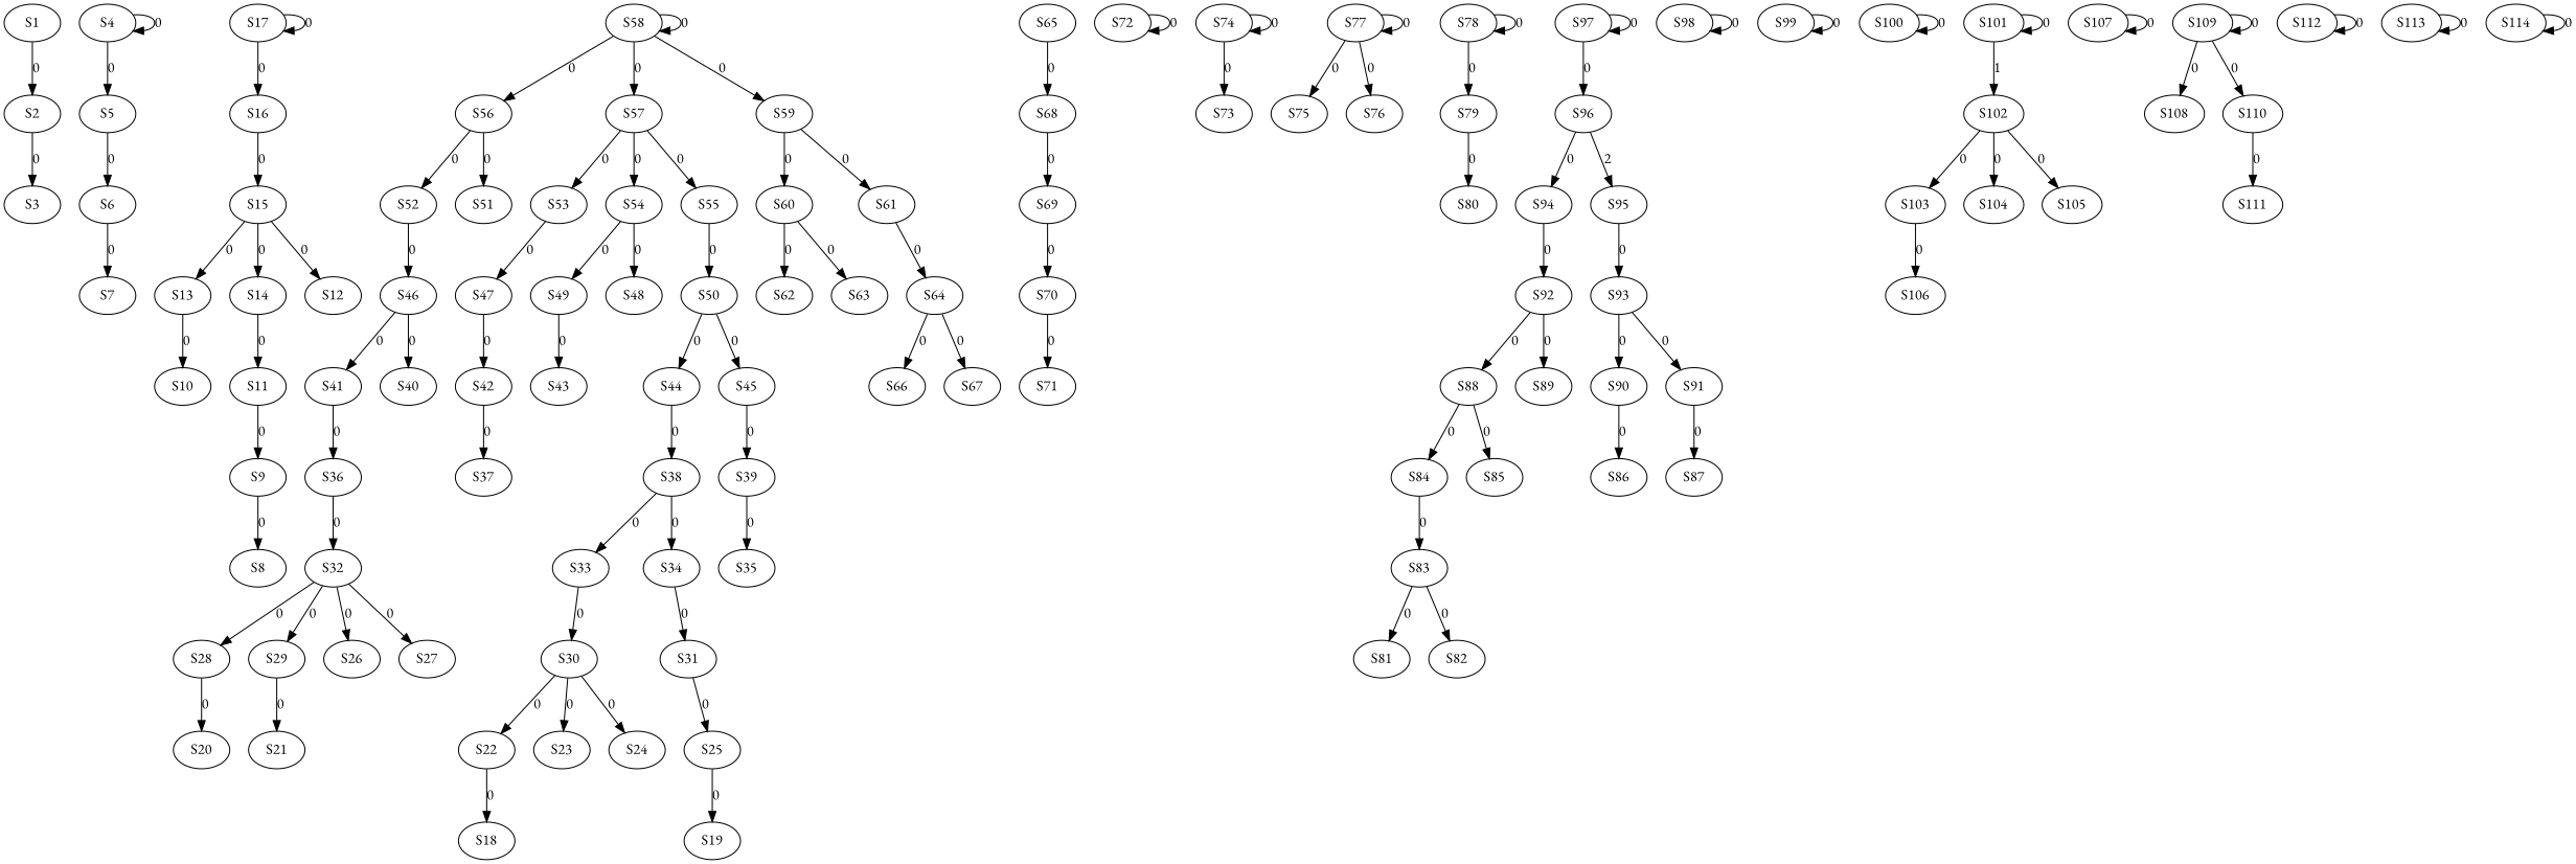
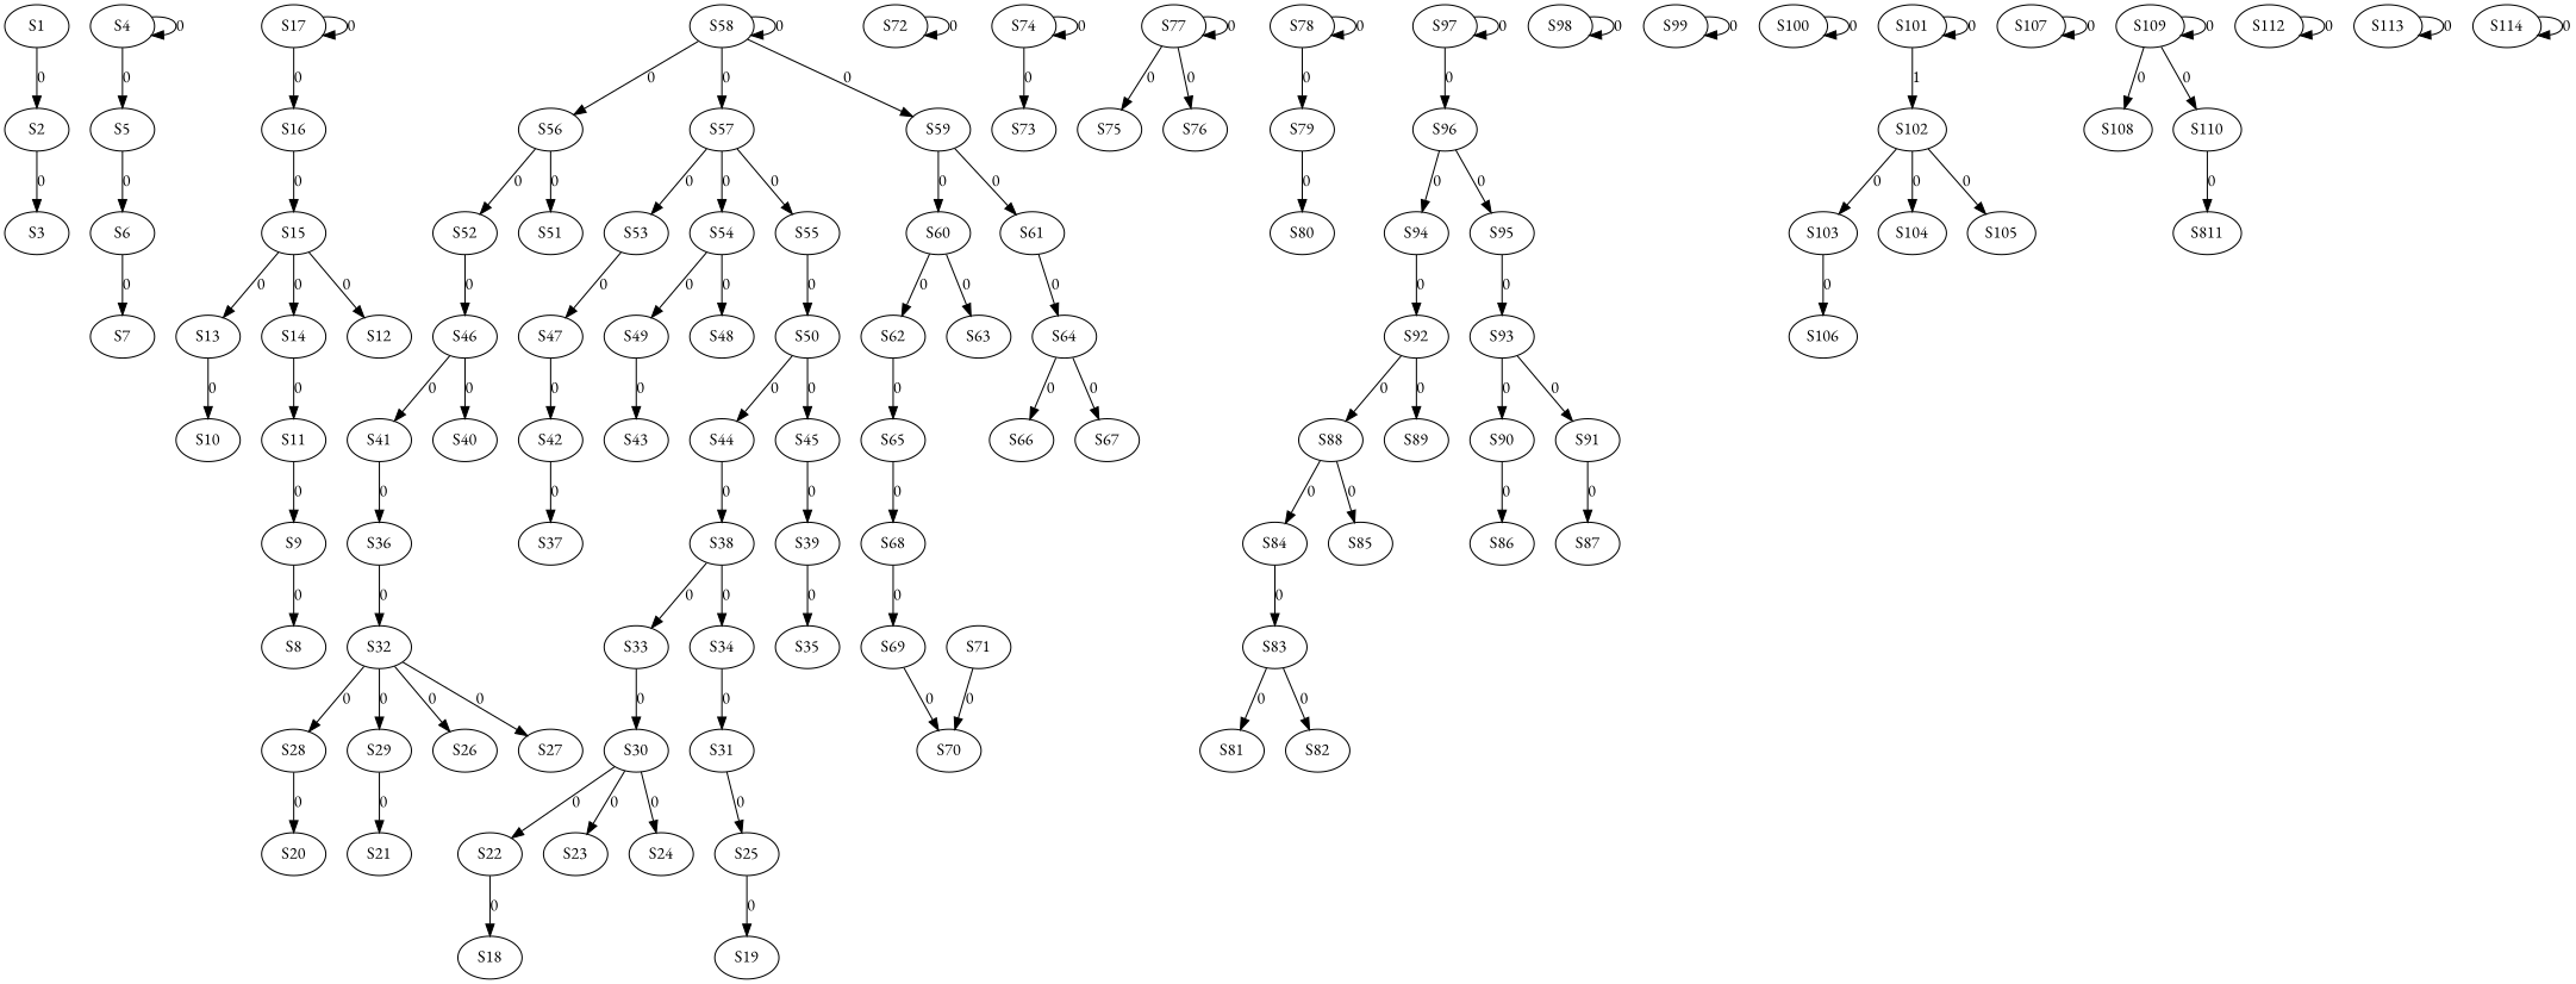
  strict digraph {
    fontname="EB Garamond"
    node [fontname="EB Garamond"]
    edge [fontname="EB Garamond"]
    S1
    S2
    S3
    S4
    S5
    S6
    S7
    S9
    S8
    S11
    S13
    S10
    S14
    S15
    S12
    S16
    S17
    S22
    S18
    S25
    S19
    S28
    S20
    S29
    S21
    S30
    S23
    S24
    S31
    S32
    S26
    S27
    S33
    S34
    S36
    S38
    S39
    S35
    S41
    S42
    S37
    S44
    S45
    S46
    S40
    S47
    S49
    S43
    S50
    S52
    S53
    S54
    S48
    S55
    S56
    S51
    S57
    S58
    S59
    S60
    S61
    S62
    S63
    S64
    S65
    S66
    S67
    S68
    S69
    S70
    S71
    S72
    S74
    S73
    S77
    S75
    S76
    S78
    S79
    S80
    S83
    S81
    S82
    S84
    S88
    S85
    S90
    S86
    S91
    S87
    S92
    S89
    S93
    S94
    S95
    S96
    S97
    S98
    S99
    S100
    S101
    S102
    S103
    S104
    S105
    S106
    S107
    S109
    S108
    S110
-   S111
+   S111 [label=S811]
    S112
    S113
    S114
    S1 -> S2 [label=0]
    S2 -> S3 [label=0]
    S4 -> S4 [label=0]
    S4 -> S5 [label=0]
    S5 -> S6 [label=0]
    S6 -> S7 [label=0]
    S9 -> S8 [label=0]
    S11 -> S9 [label=0]
    S13 -> S10 [label=0]
    S14 -> S11 [label=0]
    S15 -> S13 [label=0]
    S15 -> S14 [label=0]
    S15 -> S12 [label=0]
    S16 -> S15 [label=0]
    S17 -> S16 [label=0]
    S17 -> S17 [label=0]
    S22 -> S18 [label=0]
    S25 -> S19 [label=0]
    S28 -> S20 [label=0]
    S29 -> S21 [label=0]
    S30 -> S22 [label=0]
    S30 -> S23 [label=0]
    S30 -> S24 [label=0]
    S31 -> S25 [label=0]
    S32 -> S28 [label=0]
    S32 -> S29 [label=0]
    S32 -> S26 [label=0]
    S32 -> S27 [label=0]
    S33 -> S30 [label=0]
    S34 -> S31 [label=0]
    S36 -> S32 [label=0]
    S38 -> S33 [label=0]
    S38 -> S34 [label=0]
    S39 -> S35 [label=0]
    S41 -> S36 [label=0]
    S42 -> S37 [label=0]
    S44 -> S38 [label=0]
    S45 -> S39 [label=0]
    S46 -> S41 [label=0]
    S46 -> S40 [label=0]
    S47 -> S42 [label=0]
    S49 -> S43 [label=0]
    S50 -> S44 [label=0]
    S50 -> S45 [label=0]
    S52 -> S46 [label=0]
    S53 -> S47 [label=0]
    S54 -> S49 [label=0]
    S54 -> S48 [label=0]
    S55 -> S50 [label=0]
    S56 -> S52 [label=0]
    S56 -> S51 [label=0]
    S57 -> S53 [label=0]
    S57 -> S54 [label=0]
    S57 -> S55 [label=0]
    S58 -> S56 [label=0]
    S58 -> S57 [label=0]
    S58 -> S58 [label=0]
    S58 -> S59 [label=0]
    S59 -> S60 [label=0]
    S59 -> S61 [label=0]
    S60 -> S62 [label=0]
    S60 -> S63 [label=0]
    S61 -> S64 [label=0]
+   S62 -> S65 [label=0]
    S64 -> S66 [label=0]
    S64 -> S67 [label=0]
    S65 -> S68 [label=0]
    S68 -> S69 [label=0]
    S69 -> S70 [label=0]
-   S70 -> S71 [label=0]
+   S71 -> S70 [label=0]
    S72 -> S72 [label=0]
    S74 -> S74 [label=0]
    S74 -> S73 [label=0]
    S77 -> S77 [label=0]
    S77 -> S75 [label=0]
    S77 -> S76 [label=0]
    S78 -> S78 [label=0]
    S78 -> S79 [label=0]
    S79 -> S80 [label=0]
    S83 -> S81 [label=0]
    S83 -> S82 [label=0]
    S84 -> S83 [label=0]
    S88 -> S84 [label=0]
    S88 -> S85 [label=0]
    S90 -> S86 [label=0]
    S91 -> S87 [label=0]
    S92 -> S88 [label=0]
    S92 -> S89 [label=0]
    S93 -> S90 [label=0]
    S93 -> S91 [label=0]
    S94 -> S92 [label=0]
    S95 -> S93 [label=0]
    S96 -> S94 [label=0]
-   S96 -> S95 [label=2]
+   S96 -> S95 [label=0]
    S97 -> S96 [label=0]
    S97 -> S97 [label=0]
    S98 -> S98 [label=0]
    S99 -> S99 [label=0]
    S100 -> S100 [label=0]
    S101 -> S101 [label=0]
    S101 -> S102 [label=1]
    S102 -> S103 [label=0]
    S102 -> S104 [label=0]
    S102 -> S105 [label=0]
    S103 -> S106 [label=0]
    S107 -> S107 [label=0]
    S109 -> S109 [label=0]
    S109 -> S108 [label=0]
    S109 -> S110 [label=0]
    S110 -> S111 [label=0]
    S112 -> S112 [label=0]
    S113 -> S113 [label=0]
    S114 -> S114 [label=0]
  }
